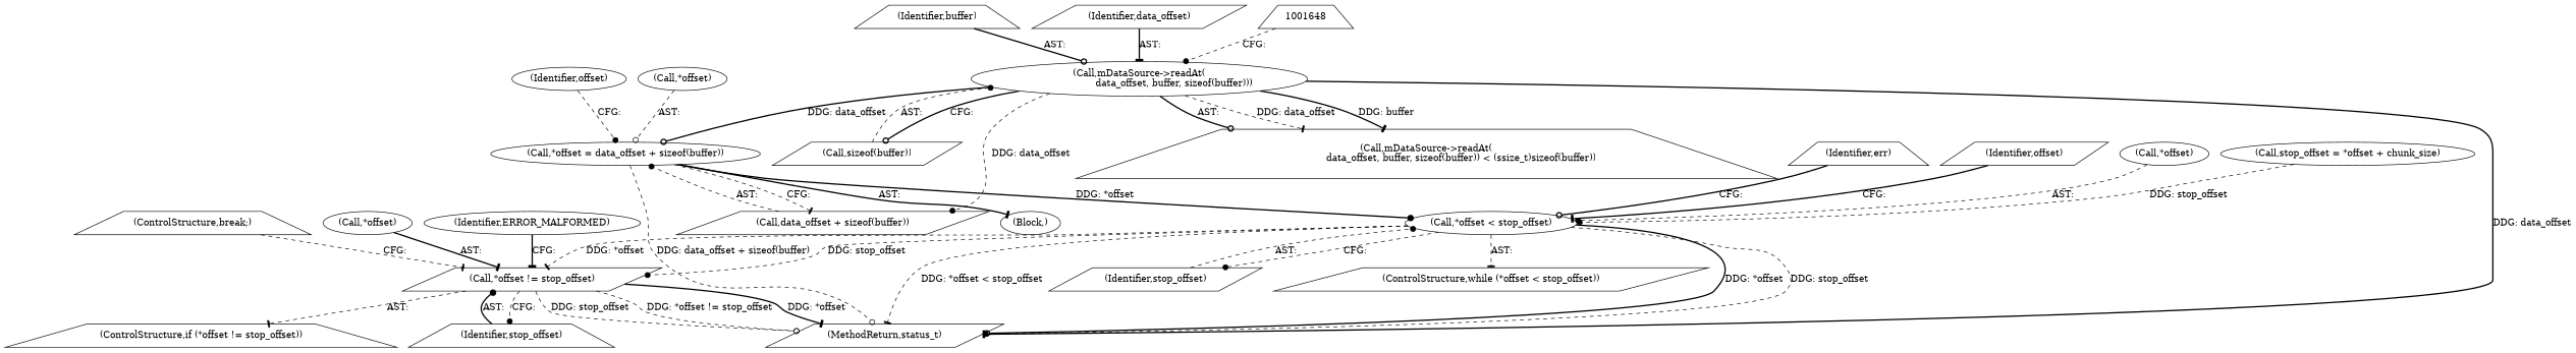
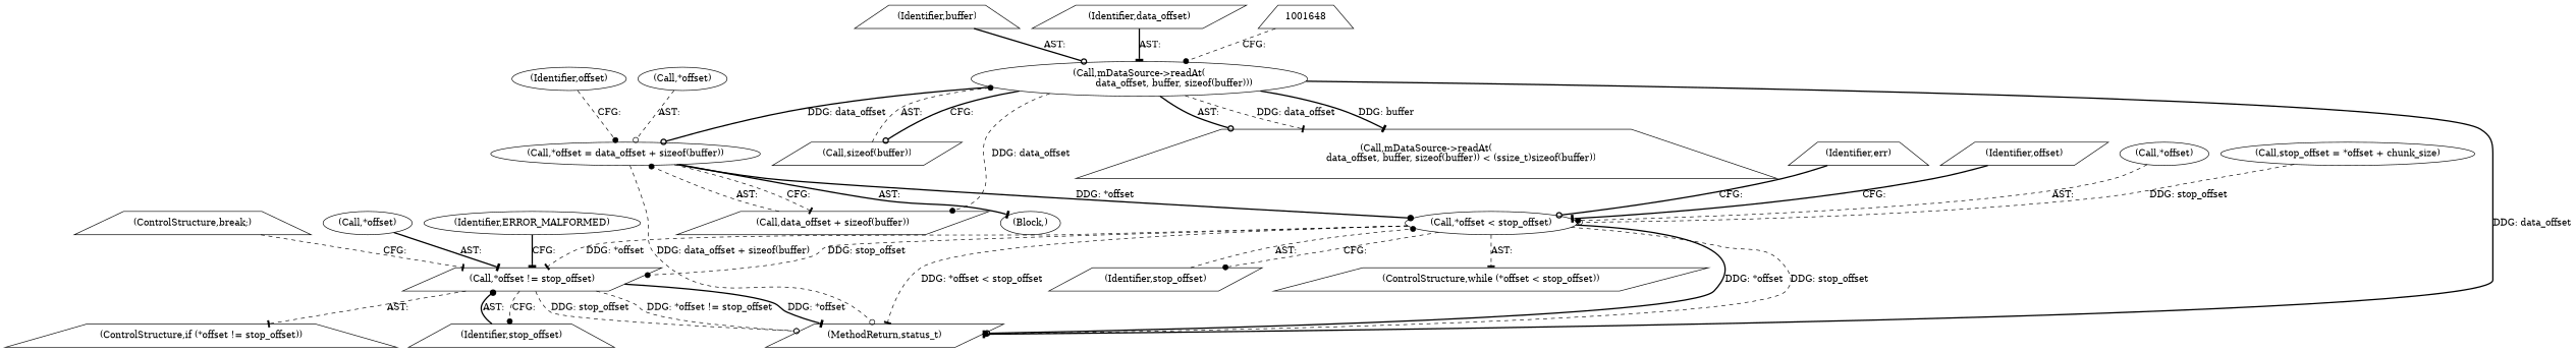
  digraph {
    node [shape=ellipse]
    edge [arrowhead=tee style=dashed]
    n1 [label="(Call,*offset = data_offset + sizeof(buffer))"]
    n2 [label="(Call,*offset < stop_offset)"]
    n3 [label="(Call,data_offset + sizeof(buffer))" shape=parallelogram]
    n4 [label="(Block,)"]
    n5 [label="(MethodReturn,status_t)" shape=parallelogram]
    n6 [label="(Call,*offset != stop_offset)" shape=parallelogram]
    n7 [label="(Identifier,stop_offset)" shape=parallelogram]
    n8 [label="(ControlStructure,while (*offset < stop_offset))" shape=parallelogram]
    n9 [label="(Call,mDataSource->readAt(\n                        data_offset, buffer, sizeof(buffer)))"]
    n10 [label="(Call,sizeof(buffer))" shape=parallelogram]
    n11 [label="(Call,mDataSource->readAt(\n                        data_offset, buffer, sizeof(buffer)) < (ssize_t)sizeof(buffer))" shape=trapezium]
    n12 [label="(ControlStructure,if (*offset != stop_offset))" shape=trapezium]
    n13 [label="(Identifier,stop_offset)" shape=trapezium]
    n14 [label="(Identifier,buffer)" shape=trapezium]
    n15 [label="(Call,*offset)"]
    n16 [label="(Identifier,offset)"]
    n17 [label="(Identifier,offset)" shape=parallelogram]
    n18 [label="(Call,*offset)"]
    n19 [label="(Call,*offset)"]
    n20 [label="(Identifier,ERROR_MALFORMED)"]
    n21 [label="(ControlStructure,break;)" shape=trapezium]
    n22 [label="(Call,stop_offset = *offset + chunk_size)"]
    n23 [label="(Identifier,data_offset)" shape=parallelogram]
    n24 [label="(Identifier,err)" shape=trapezium]
    1001648 [shape=trapezium]
    n1 -> n2 [arrowhead=dot label="DDG: *offset" style=bold]
    n1 -> n3 [label="CFG: "]
    n1 -> n4 [label="AST: " style=bold]
    n1 -> n5 [arrowhead=odot label="DDG: data_offset + sizeof(buffer)"]
    n2 -> n5 [label="DDG: *offset < stop_offset"]
    n2 -> n5 [arrowhead=odot label="DDG: *offset" style=bold]
    n2 -> n5 [arrowhead=dot label="DDG: stop_offset"]
    n2 -> n6 [label="DDG: *offset"]
    n2 -> n6 [arrowhead=dot label="DDG: stop_offset"]
    n2 -> n7 [arrowhead=dot label="CFG: "]
    n2 -> n8 [label="AST: "]
    n3 -> n1 [arrowhead=dot label="AST: "]
    n6 -> n5 [arrowhead=odot label="DDG: *offset != stop_offset"]
    n6 -> n5 [label="DDG: *offset" style=bold]
    n6 -> n5 [arrowhead=odot label="DDG: stop_offset"]
    n6 -> n12 [label="AST: "]
    n6 -> n13 [arrowhead=dot label="CFG: "]
    n7 -> n2 [arrowhead=dot label="AST: "]
    n9 -> n1 [arrowhead=odot label="DDG: data_offset" style=bold]
    n9 -> n3 [arrowhead=dot label="DDG: data_offset"]
    n9 -> n5 [label="DDG: data_offset" style=bold]
    n9 -> n10 [arrowhead=odot label="CFG: " style=bold]
    n9 -> n11 [arrowhead=odot label="AST: " style=bold]
    n9 -> n11 [label="DDG: data_offset"]
    n9 -> n11 [label="DDG: buffer" style=bold]
    n10 -> n9 [arrowhead=dot label="AST: "]
    n13 -> n6 [arrowhead=dot label="AST: " style=bold]
    n14 -> n9 [arrowhead=odot label="AST: " style=bold]
    n15 -> n1 [arrowhead=odot label="AST: "]
    n16 -> n1 [arrowhead=dot label="CFG: "]
    n17 -> n2 [label="CFG: " style=bold]
    n18 -> n6 [label="AST: " style=bold]
    n19 -> n2 [arrowhead=dot label="AST: "]
    n20 -> n6 [label="CFG: " style=bold]
    n21 -> n6 [label="CFG: "]
-   n22 -> n2 [arrowhead=dot label="DDG: stop_offset"]
+   n22 -> n2 [arrowhead=odot label="DDG: stop_offset"]
    n23 -> n9 [label="AST: " style=bold]
    n24 -> n2 [arrowhead=odot label="CFG: " style=bold]
    1001648 -> n9 [arrowhead=dot label="CFG: "]
  }
